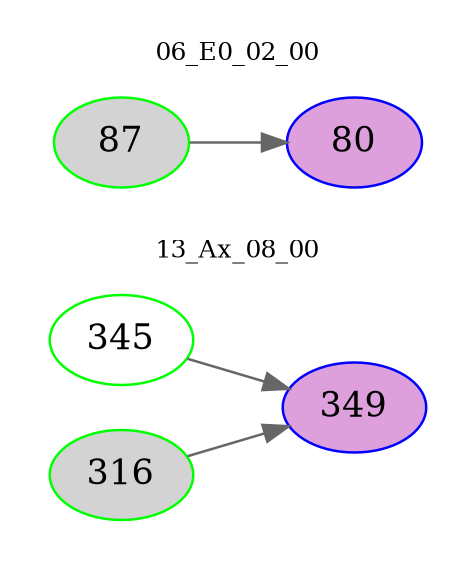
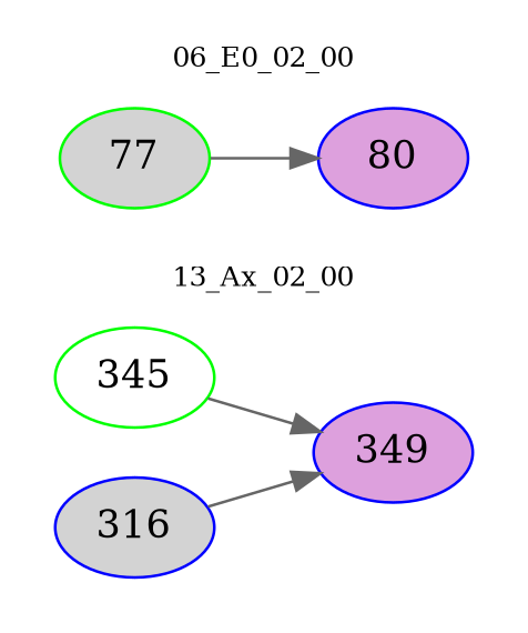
  digraph {
    rankdir=LR
    node [color=blue fillcolor=lightgrey style=filled]
    edge [color=gray40]
    n1 [color=green fillcolor=white label=345]
-   n2 [color=green label=316]
+   n2 [label=316]
    n3 [fillcolor=plum label=349]
-   n4 [color=green label=87]
+   n4 [color=green label=77]
    n5 [fillcolor=plum label=80]
    subgraph cluster_1 {
      color=white
      fontsize=10
-     label="13_Ax_08_00"
+     label="13_Ax_02_00"
      n1
      n2
      n3
    }
    subgraph cluster_2 {
      color=white
      fontsize=10
      label="06_E0_02_00"
      n4
      n5
    }
    n1 -> n3
    n2 -> n3
    n4 -> n5
  }
